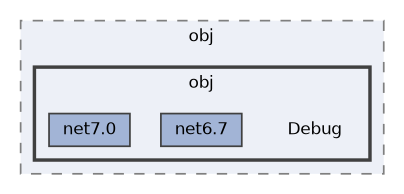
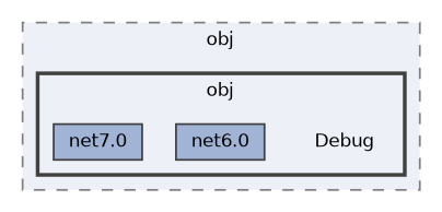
  digraph {
    compound=true
    node [fontname=Helvetica fontsize=10 shape=box color=grey25 fillcolor="#a2b4d6" style=filled]
    n1 [height=0.2 label=Debug shape=plaintext width=0.4 color="" fillcolor="" style=""]
-   n2 [height=0.2 label="net6.7" width=0.4]
+   n2 [height=0.2 label="net6.0" width=0.4]
    n3 [height=0.2 label="net7.0" width=0.4]
    subgraph cluster_1 {
      bgcolor="#edf0f7"
      fontname=Helvetica
      fontsize=10
      label=obj
      pencolor=grey50
      style="filled,dashed"
      subgraph cluster_2 {
        bgcolor="#edf0f7"
        fontname=Helvetica
        fontsize=10
        pencolor=grey25
        style="filled,bold"
        n1
        n2
        n3
      }
    }
  }
